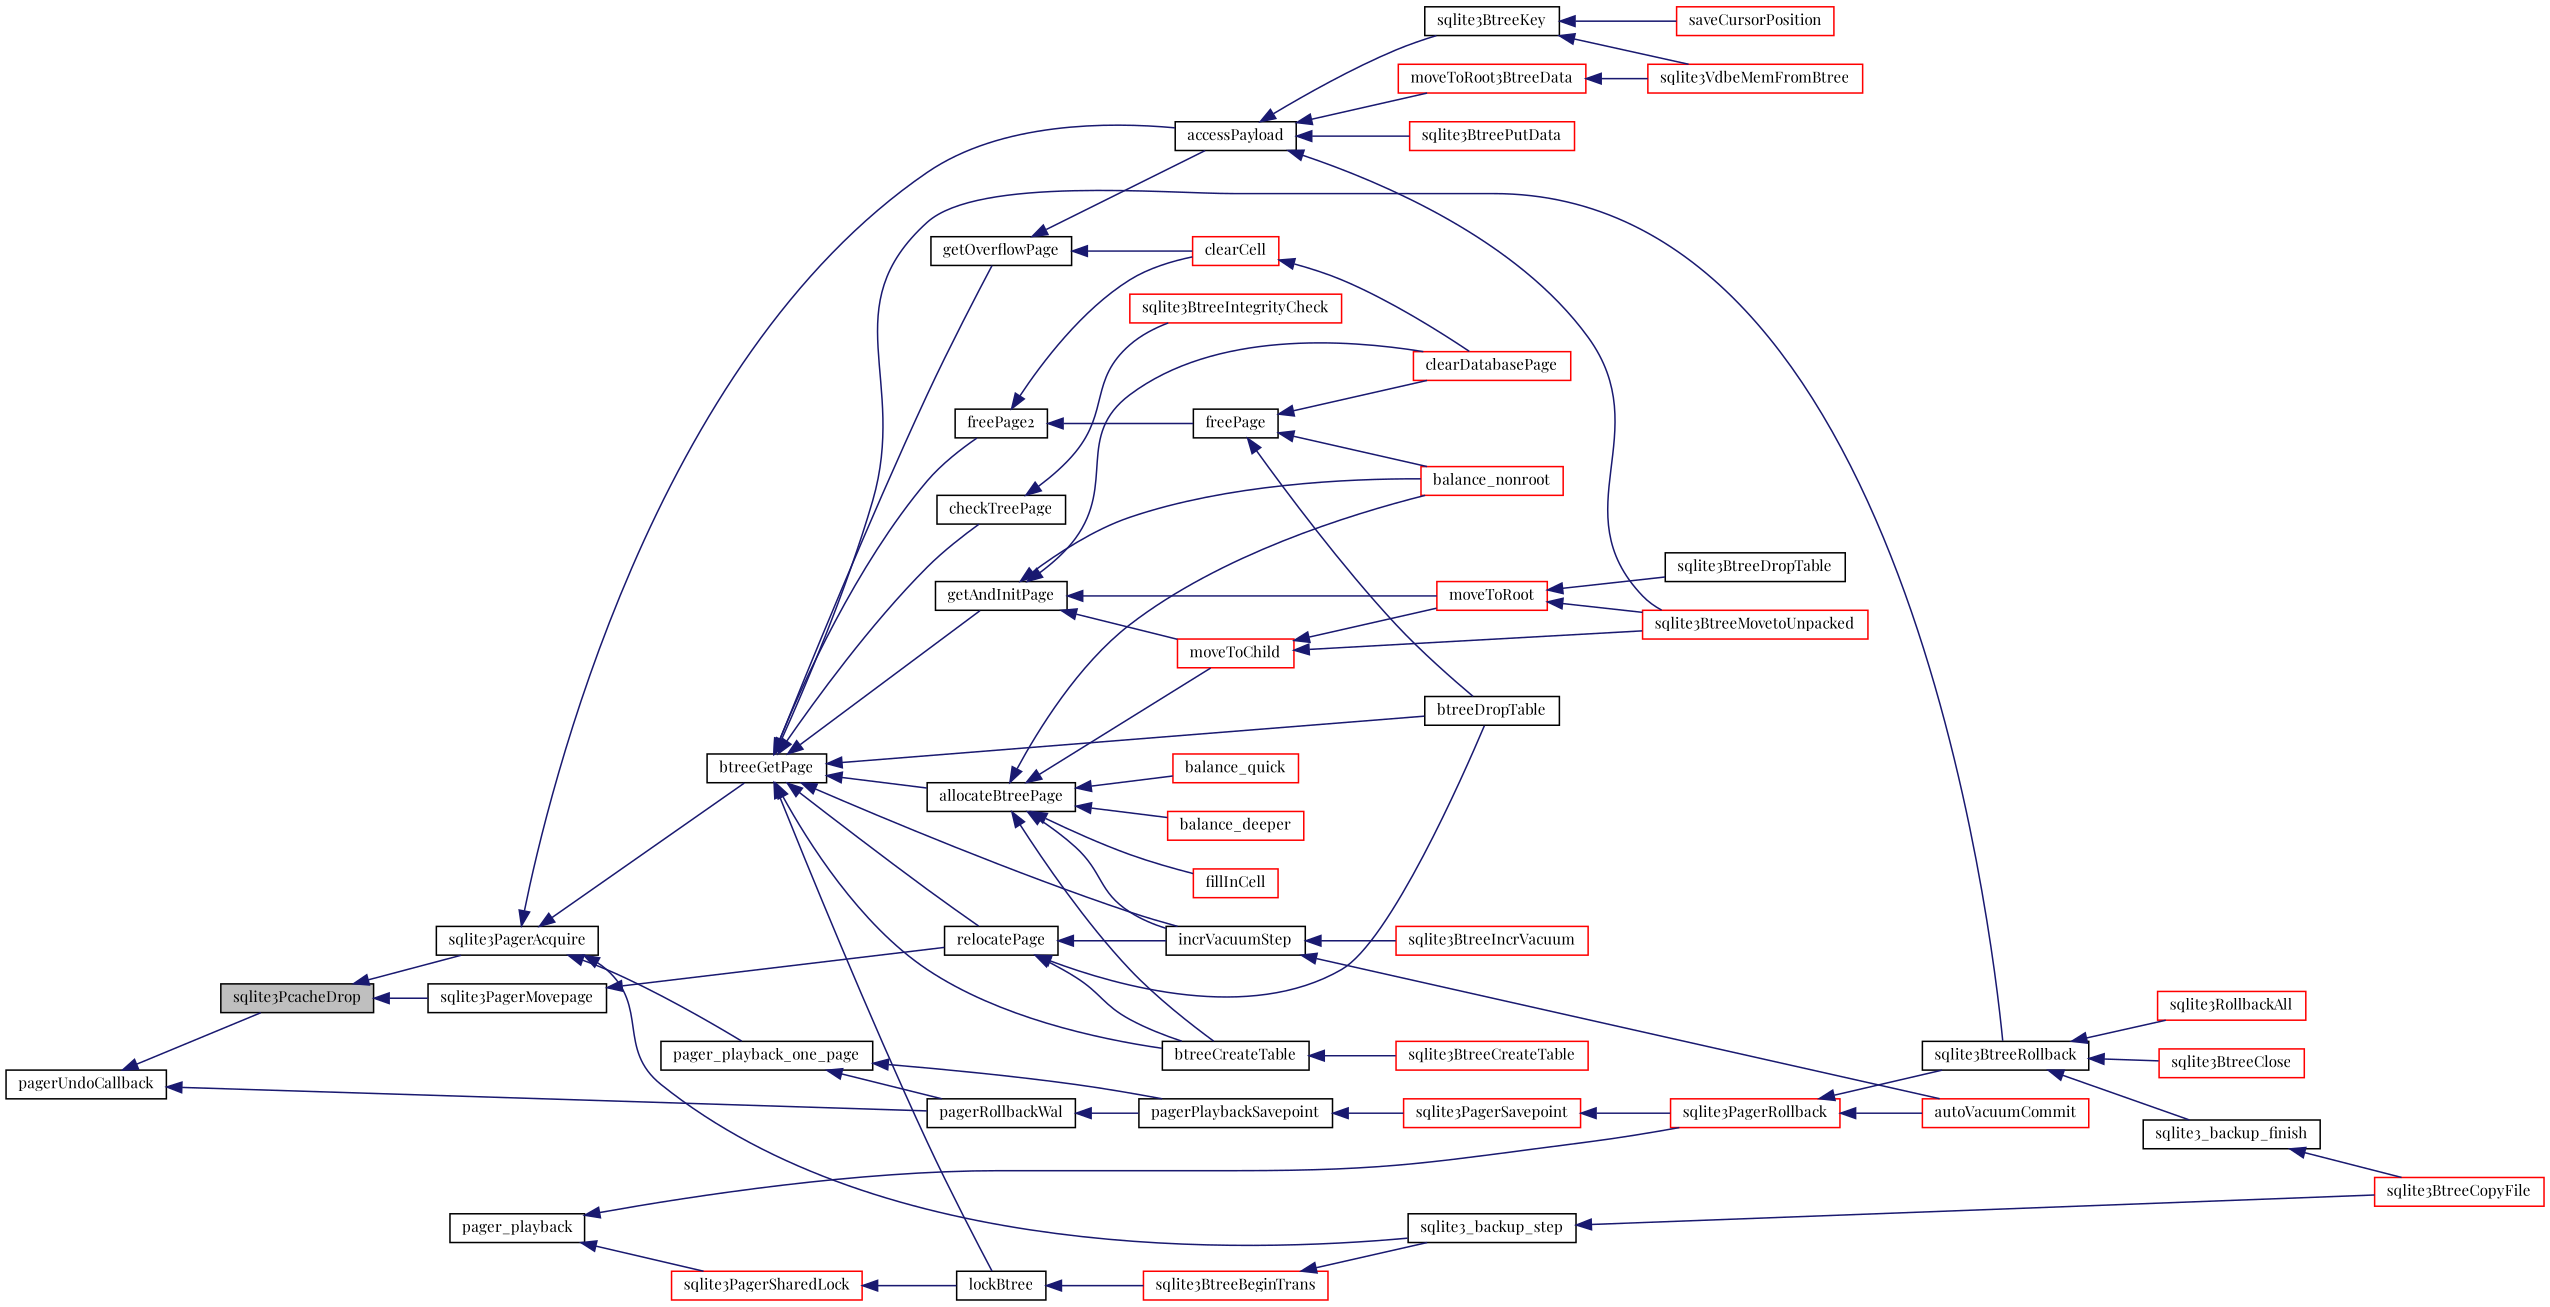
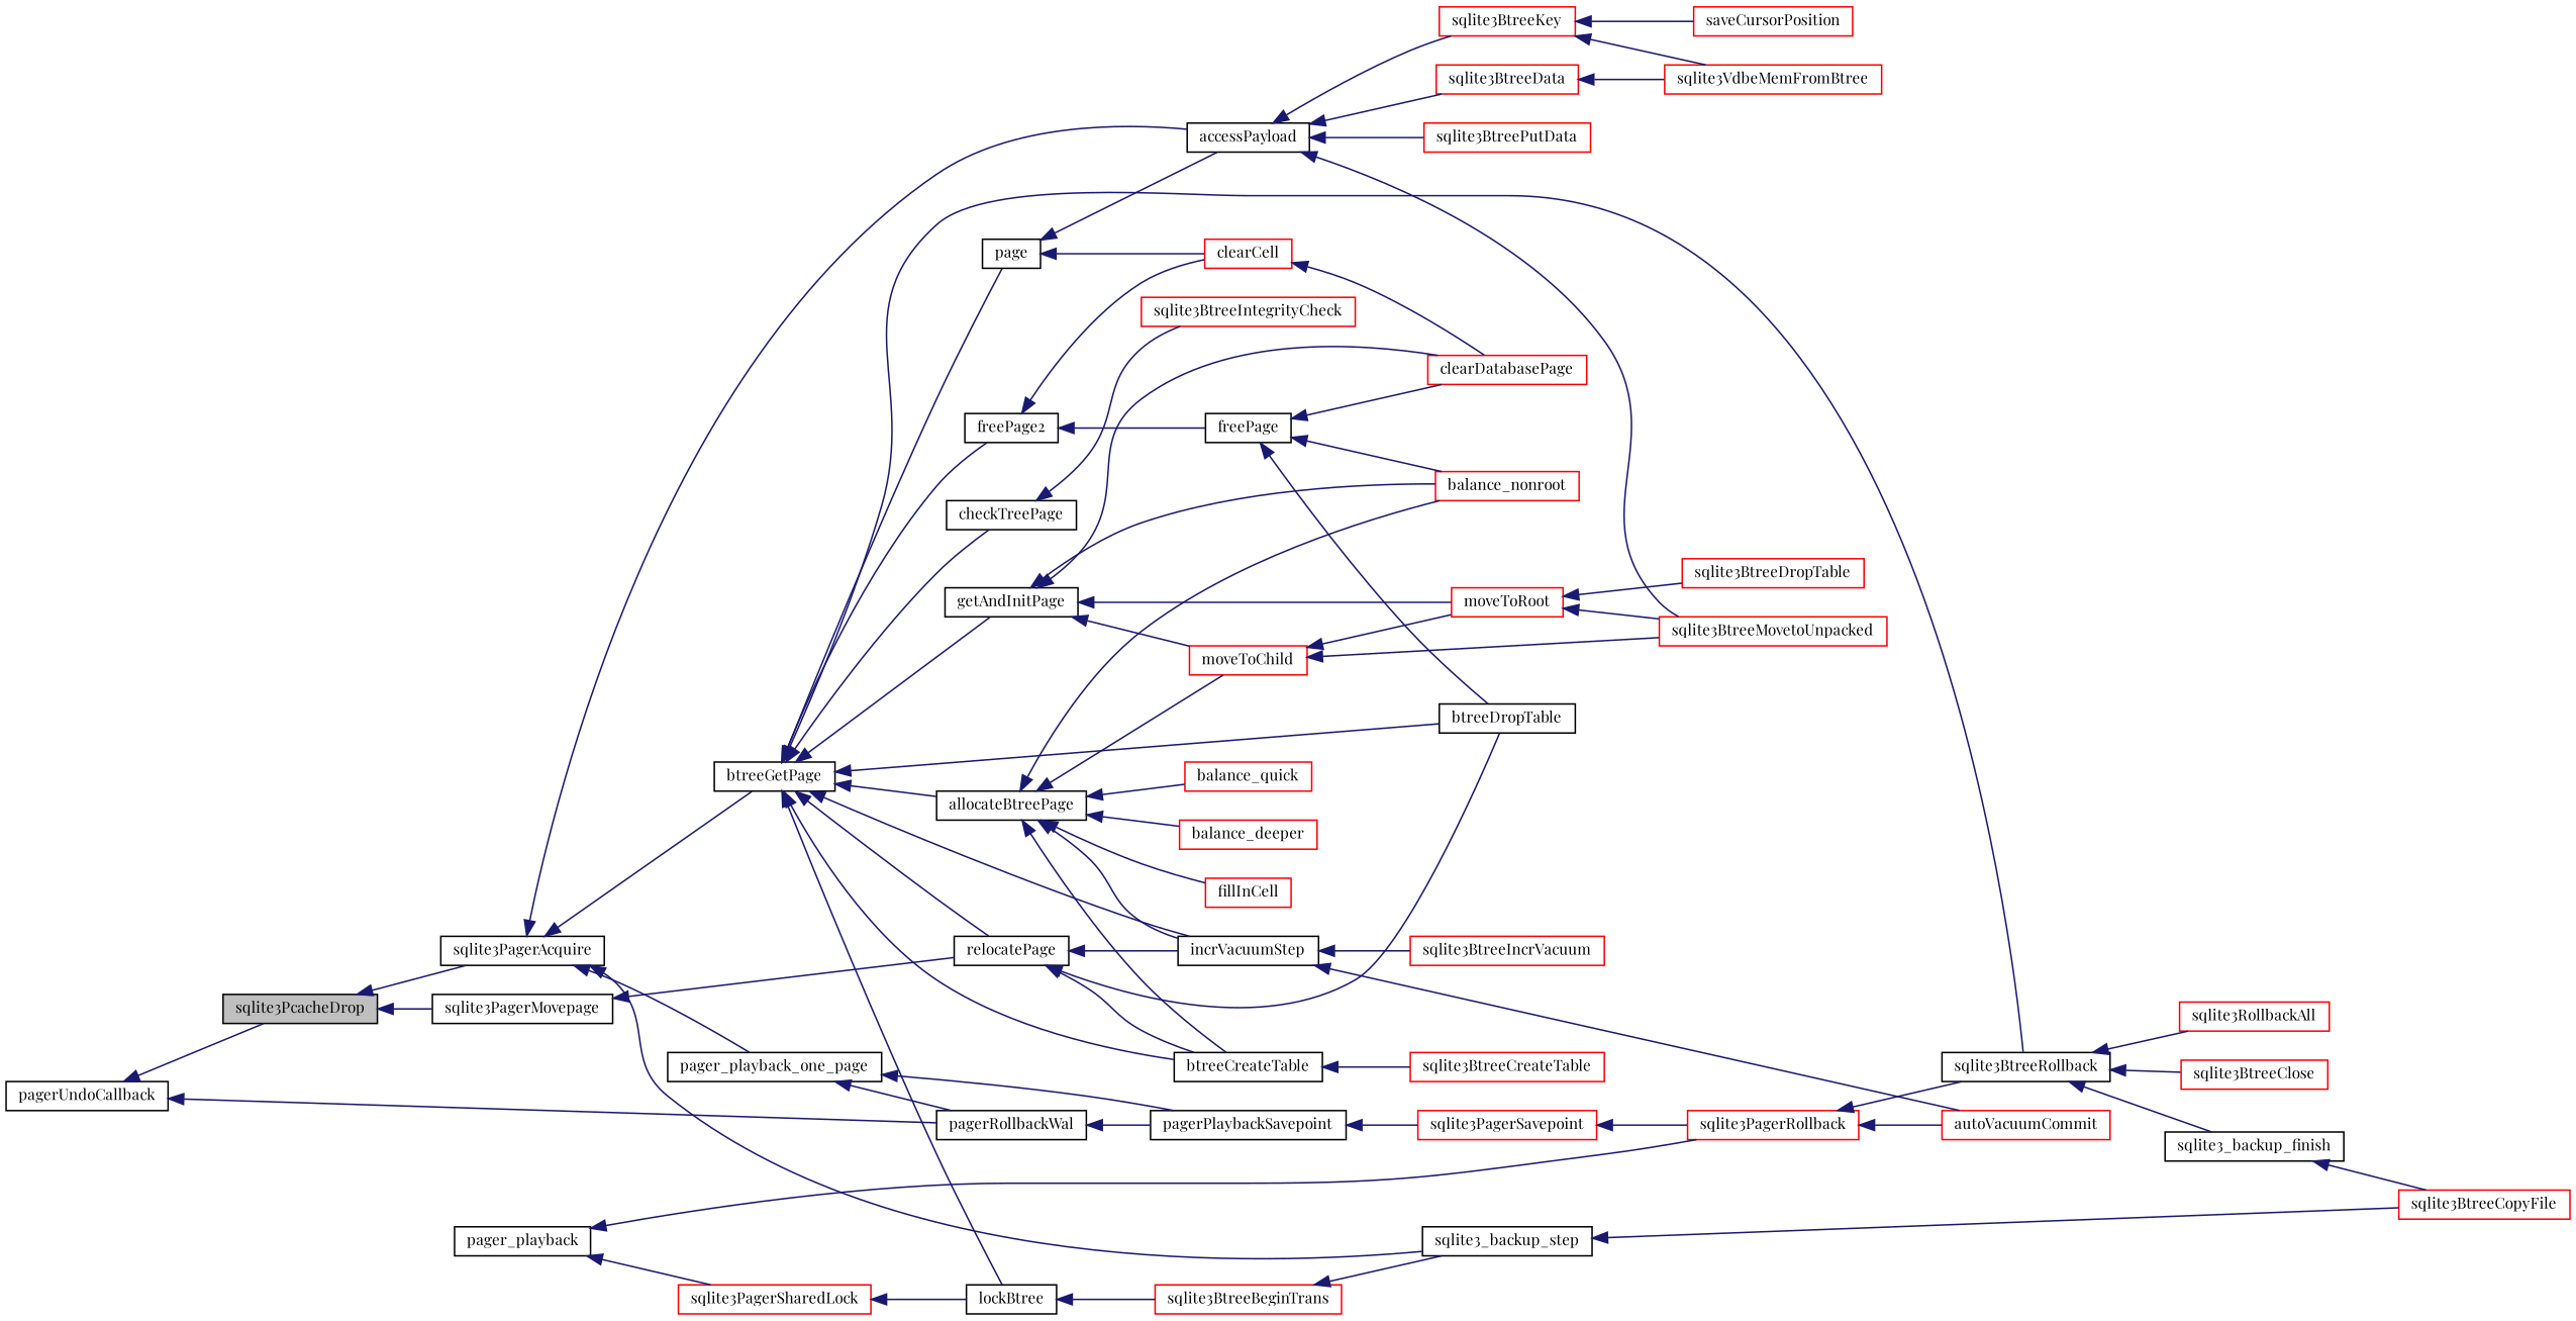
  digraph {
    fontname="Playfair Display"
    rankdir=LR
    node [color=red fillcolor=white fontname="Playfair Display" fontsize=10 shape=record style=filled]
    edge [color=midnightblue dir=back fontname="Playfair Display" fontsize=10 labelfontname=FreeSans labelfontsize=10 style=solid]
    n1 [color=black fillcolor=grey75 fontcolor=black height=0.2 label=sqlite3PcacheDrop width=0.4]
    n2 [color=black height=0.2 label=sqlite3PagerAcquire width=0.4]
    n3 [color=black height=0.2 label=sqlite3PagerMovepage width=0.4]
    n4 [color=black height=0.2 label=pagerUndoCallback width=0.4]
    n5 [color=black height=0.2 label=pagerRollbackWal width=0.4]
    n6 [color=black height=0.2 label=pager_playback_one_page width=0.4]
    n7 [color=black height=0.2 label=sqlite3_backup_step width=0.4]
    n8 [color=black height=0.2 label=btreeGetPage width=0.4]
    n9 [color=black height=0.2 label=accessPayload width=0.4]
    n10 [color=black height=0.2 label=relocatePage width=0.4]
    n11 [color=black height=0.2 label=pagerPlaybackSavepoint width=0.4]
    n12 [height=0.2 label=sqlite3PagerSavepoint width=0.4]
    n13 [height=0.2 label=sqlite3PagerRollback width=0.4]
    n14 [height=0.2 label=autoVacuumCommit width=0.4]
    n15 [color=black height=0.2 label=sqlite3BtreeRollback width=0.4]
    n16 [height=0.2 label=sqlite3BtreeClose width=0.4]
    n17 [color=black height=0.2 label=sqlite3_backup_finish width=0.4]
    n18 [height=0.2 label=sqlite3RollbackAll width=0.4]
    n19 [height=0.2 label=sqlite3BtreeCopyFile width=0.4]
    n20 [color=black height=0.2 label=lockBtree width=0.4]
    n21 [color=black height=0.2 label=getAndInitPage width=0.4]
    n22 [color=black height=0.2 label=incrVacuumStep width=0.4]
    n23 [color=black height=0.2 label=btreeCreateTable width=0.4]
    n24 [color=black height=0.2 label=btreeDropTable width=0.4]
-   n25 [color=black height=0.2 label=getOverflowPage width=0.4]
+   n25 [color=black height=0.2 label=page width=0.4]
    n26 [color=black height=0.2 label=allocateBtreePage width=0.4]
    n27 [color=black height=0.2 label=freePage2 width=0.4]
    n28 [color=black height=0.2 label=checkTreePage width=0.4]
    n29 [height=0.2 label=sqlite3BtreeMovetoUnpacked width=0.4]
-   n30 [color=black height=0.2 label=sqlite3BtreeKey width=0.4]
-   n31 [height=0.2 label=moveToRoot3BtreeData width=0.4]
+   n30 [height=0.2 label=sqlite3BtreeKey width=0.4]
+   n31 [height=0.2 label=sqlite3BtreeData width=0.4]
    n32 [height=0.2 label=sqlite3BtreePutData width=0.4]
    n33 [color=black height=0.2 label=pager_playback width=0.4]
    n34 [height=0.2 label=sqlite3PagerSharedLock width=0.4]
    n35 [height=0.2 label=sqlite3BtreeBeginTrans width=0.4]
    n36 [height=0.2 label=moveToChild width=0.4]
    n37 [height=0.2 label=moveToRoot width=0.4]
    n38 [height=0.2 label=balance_nonroot width=0.4]
    n39 [height=0.2 label=clearDatabasePage width=0.4]
    n40 [height=0.2 label=sqlite3BtreeIncrVacuum width=0.4]
    n41 [height=0.2 label=sqlite3BtreeCreateTable width=0.4]
    n42 [height=0.2 label=clearCell width=0.4]
    n43 [height=0.2 label=fillInCell width=0.4]
    n44 [height=0.2 label=balance_quick width=0.4]
    n45 [height=0.2 label=balance_deeper width=0.4]
    n46 [color=black height=0.2 label=freePage width=0.4]
    n47 [height=0.2 label=sqlite3BtreeIntegrityCheck width=0.4]
-   n48 [color=black height=0.2 label=sqlite3BtreeDropTable width=0.4]
+   n48 [height=0.2 label=sqlite3BtreeDropTable width=0.4]
    n49 [height=0.2 label=saveCursorPosition width=0.4]
    n50 [height=0.2 label=sqlite3VdbeMemFromBtree width=0.4]
    n1 -> n2
    n1 -> n3
    n2 -> n6
    n2 -> n7
    n2 -> n8
    n2 -> n9
    n3 -> n10
    n4 -> n1
    n4 -> n5
    n5 -> n11
    n6 -> n5
    n6 -> n11
    n7 -> n19
    n8 -> n10
    n8 -> n15
    n8 -> n20
    n8 -> n21
    n8 -> n22
    n8 -> n23
    n8 -> n24
    n8 -> n25
    n8 -> n26
    n8 -> n27
    n8 -> n28
    n9 -> n29
    n9 -> n30
    n9 -> n31
    n9 -> n32
    n10 -> n22
    n10 -> n23
    n10 -> n24
    n11 -> n12
    n12 -> n13
    n13 -> n14
    n13 -> n15
    n15 -> n16
    n15 -> n17
    n15 -> n18
    n17 -> n19
    n20 -> n35
    n21 -> n36
    n21 -> n37
    n21 -> n38
    n21 -> n39
    n22 -> n14
    n22 -> n40
    n23 -> n41
    n25 -> n9
    n25 -> n42
    n26 -> n22
    n26 -> n23
    n26 -> n36
    n26 -> n38
    n26 -> n43
    n26 -> n44
    n26 -> n45
    n27 -> n42
    n27 -> n46
    n28 -> n47
    n30 -> n49
    n30 -> n50
    n31 -> n50
    n33 -> n13
    n33 -> n34
    n34 -> n20
    n35 -> n7
    n36 -> n29
    n36 -> n37
    n37 -> n29
    n37 -> n48
    n42 -> n39
    n46 -> n24
    n46 -> n38
    n46 -> n39
  }
